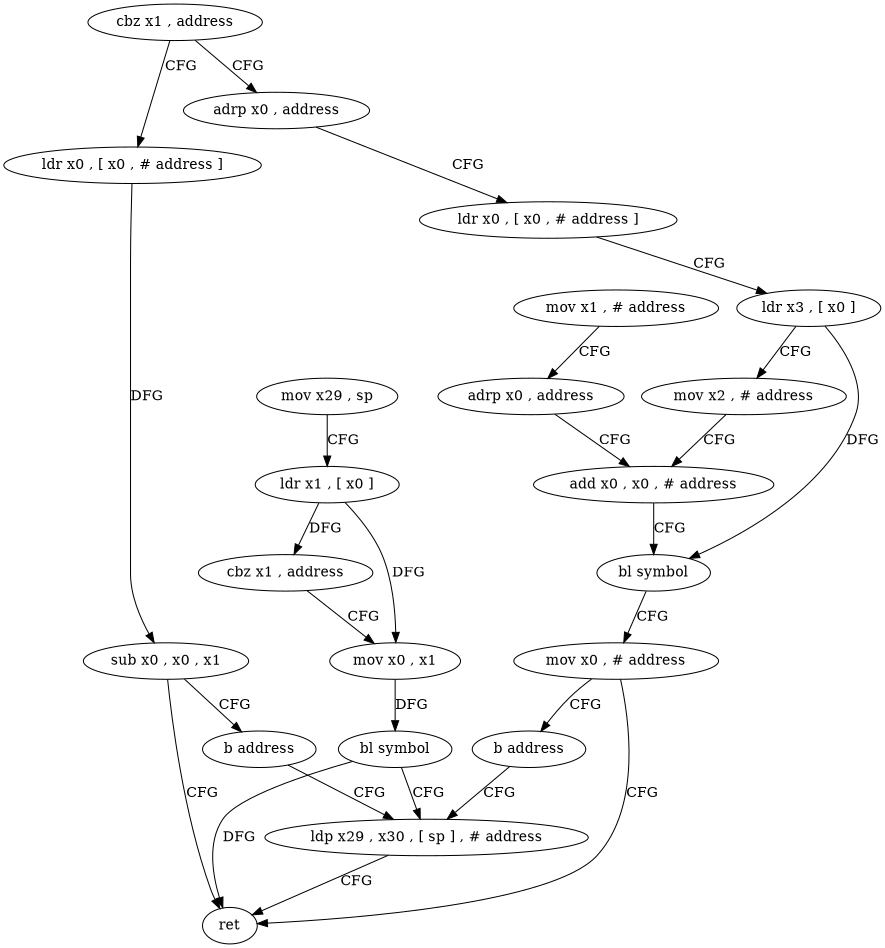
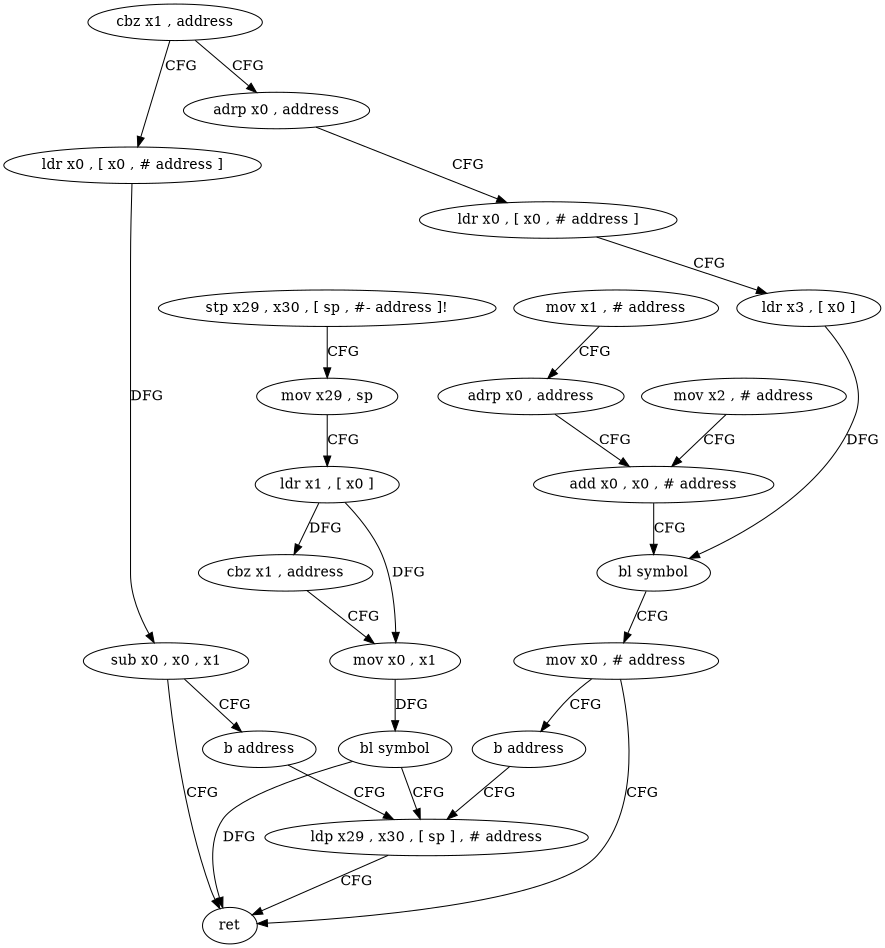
  digraph {
+   n1 [label="stp x29 , x30 , [ sp , #- address ]!"]
    n2 [label="mov x29 , sp"]
    n3 [label="ldr x1 , [ x0 ]"]
    n4 [label="cbz x1 , address"]
    n5 [label="mov x0 , x1"]
    n6 [label="bl symbol"]
    n7 [label="cbz x1 , address"]
    n8 [label="adrp x0 , address"]
    n9 [label="ldr x0 , [ x0 , # address ]"]
    n10 [label="sub x0 , x0 , x1"]
    n11 [label=ret]
    n12 [label="b address"]
    n13 [label="ldp x29 , x30 , [ sp ] , # address"]
    n14 [label="ldr x0 , [ x0 , # address ]"]
    n15 [label="ldr x3 , [ x0 ]"]
    n16 [label="mov x2 , # address"]
    n17 [label="bl symbol"]
    n18 [label="add x0 , x0 , # address"]
    n19 [label="mov x0 , # address"]
    n20 [label="mov x1 , # address"]
    n21 [label="adrp x0 , address"]
    n22 [label="b address"]
+   n1 -> n2 [label=CFG]
    n2 -> n3 [label=CFG]
    n3 -> n4 [label=DFG]
    n3 -> n5 [label=DFG]
    n4 -> n5 [label=CFG]
    n5 -> n6 [label=DFG]
    n6 -> n11 [label=DFG]
    n6 -> n13 [label=CFG]
    n7 -> n8 [label=CFG]
    n7 -> n9 [label=CFG]
    n8 -> n14 [label=CFG]
    n9 -> n10 [label=DFG]
    n10 -> n11 [label=CFG]
    n10 -> n12 [label=CFG]
    n12 -> n13 [label=CFG]
    n13 -> n11 [label=CFG]
    n14 -> n15 [label=CFG]
-   n15 -> n16 [label=CFG]
    n15 -> n17 [label=DFG]
    n16 -> n18 [label=CFG]
    n17 -> n19 [label=CFG]
    n18 -> n17 [label=CFG]
    n19 -> n11 [label=CFG]
    n19 -> n22 [label=CFG]
    n20 -> n21 [label=CFG]
    n21 -> n18 [label=CFG]
    n22 -> n13 [label=CFG]
  }
